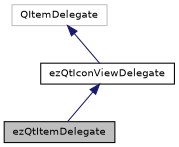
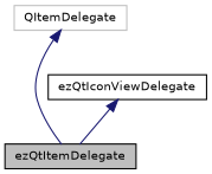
  digraph {
    node [color=black fillcolor=white fontname=Helvetica fontsize=10 shape=record style=filled]
    edge [color=midnightblue dir=back fontname=Helvetica fontsize=10 labelfontname=Helvetica labelfontsize=10 style=solid]
    n1 [fillcolor=grey75 fontcolor=black height=0.2 label=ezQtItemDelegate width=0.4]
    n2 [height=0.2 label=ezQtIconViewDelegate width=0.4]
    n3 [color=grey75 height=0.2 label=QItemDelegate width=0.4]
    n2 -> n1
-   n3 -> n2
+   n3 -> n1
  }
